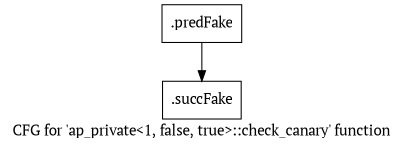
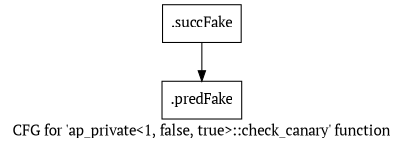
  digraph {
    label="CFG for 'ap_private\<1, false, true\>::check_canary' function"
    fontname="PT Serif"
    node [shape=record fontname="PT Serif"]
    n1 [label="{.predFake}"]
    n2 [filename="/media/miguel/NewVolume/Linux/Xilinx/Vitis_HLS/2020.2/include/etc/ap_private.h" label="{.succFake}" linenumber=1421]
-   n1 -> n2 [execusionnum=1511 filename="/media/miguel/NewVolume/Linux/Xilinx/Vitis_HLS/2020.2/include/etc/ap_private.h" fontname="PT Serif"]
+   n2 -> n1 [execusionnum=1511 filename="/media/miguel/NewVolume/Linux/Xilinx/Vitis_HLS/2020.2/include/etc/ap_private.h" fontname="PT Serif"]
  }
